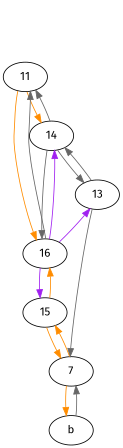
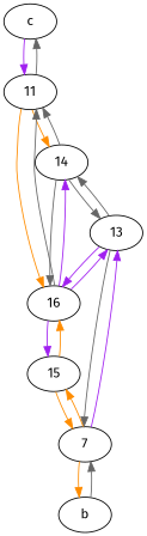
  digraph {
    fontname="Fira Sans"
    node [fontname="Fira Sans"]
    edge [color=gray40 fontname="Fira Sans"]
+   c
    11
    16
    14
    15
    n6 [label=13]
    7
    b
+   c -> 11 [color=purple]
+   11 -> c
    11 -> 16 [color=darkorange]
    11 -> 14 [color=darkorange]
    16 -> 11
    16 -> 14 [color=purple]
    16 -> 15 [color=purple]
    16 -> n6 [color=purple]
    14 -> 11
    14 -> 16
    14 -> n6
    15 -> 16 [color=darkorange]
    15 -> 7 [color=darkorange]
+   n6 -> 16 [color=purple]
    n6 -> 14
    n6 -> 7
    7 -> 15 [color=darkorange]
+   7 -> n6 [color=purple]
    7 -> b [color=darkorange]
    b -> 7
  }
